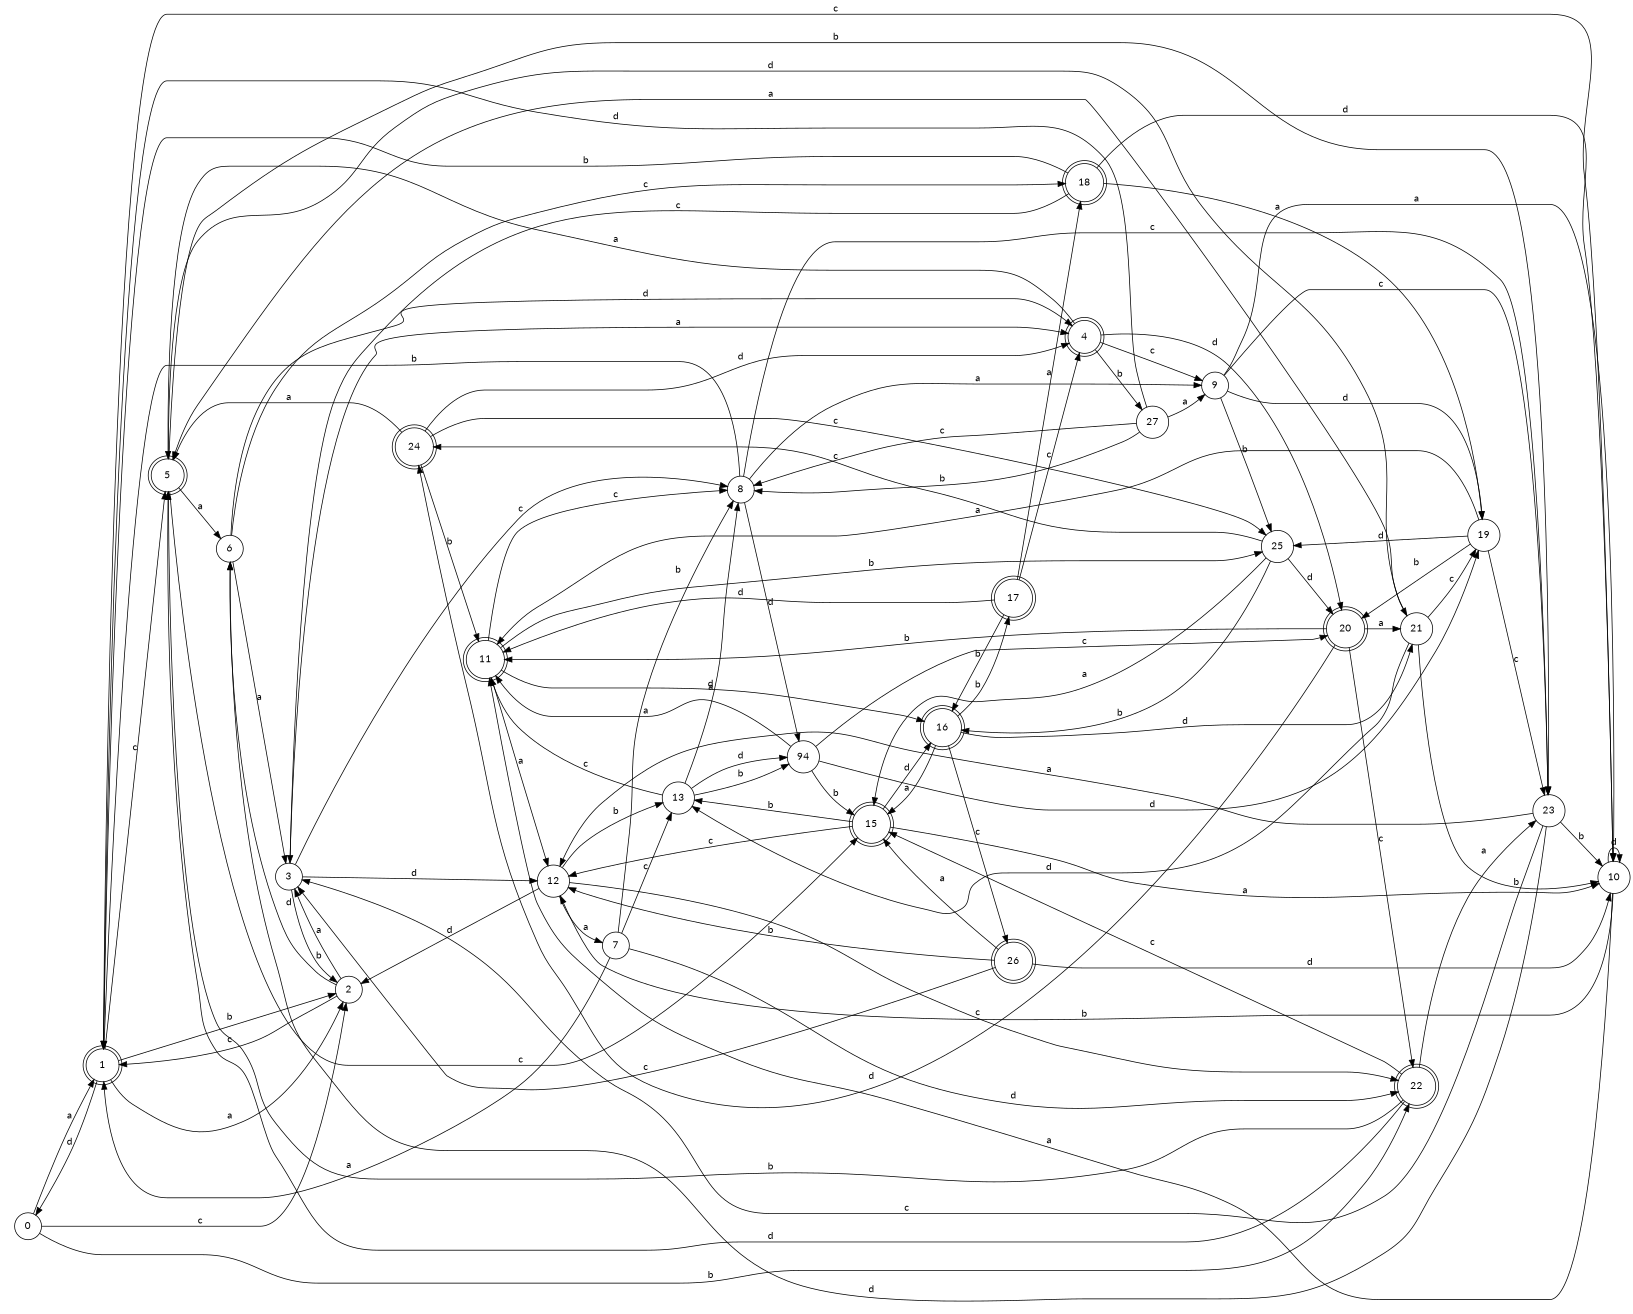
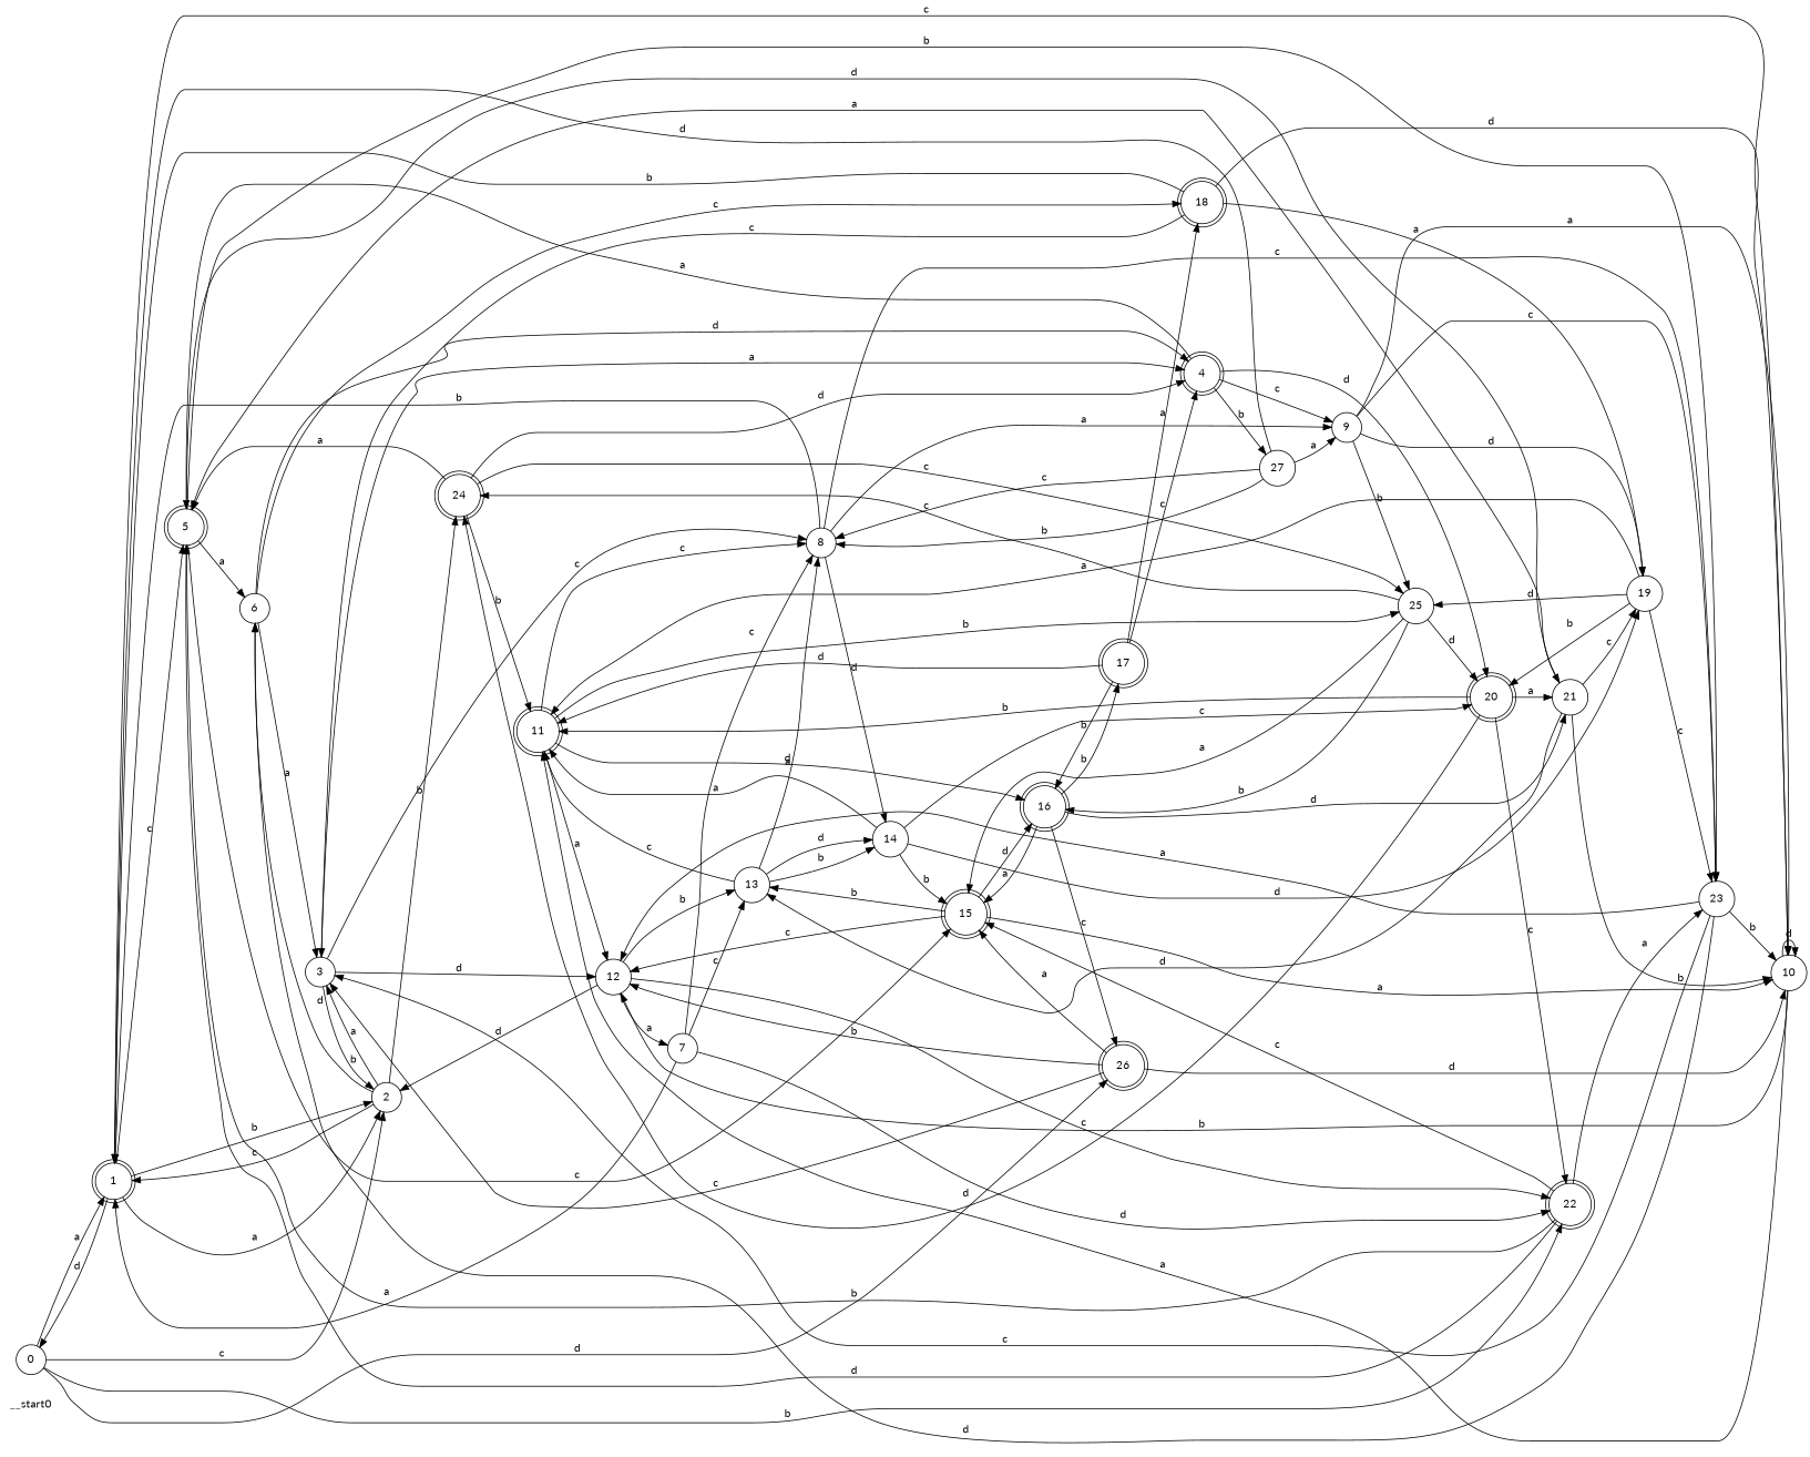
  digraph {
    fontname=Lato
    rankdir=LR
    node [fontname=Lato shape=circle color=black fillcolor=white style=filled]
    edge [fontname=Lato]
+   __start0 [shape=none color="" fillcolor="" style=""]
    n2 [label=0]
    n3 [label=1 shape=doublecircle style="rounded,filled"]
    n4 [label=2]
    n5 [label=22 shape=doublecircle style="rounded,filled"]
    n6 [label=26 shape=doublecircle style="rounded,filled"]
    n7 [label=5 shape=doublecircle style="rounded,filled"]
    n8 [label=3]
    n9 [label=6]
    n10 [label=24 shape=doublecircle style="rounded,filled"]
    n11 [label=15 shape=doublecircle style="rounded,filled"]
    n12 [label=23]
    n13 [label=12]
    n14 [label=10]
    n15 [label=21]
    n16 [label=4 shape=doublecircle style="rounded,filled"]
    n17 [label=8]
    n18 [label=18 shape=doublecircle style="rounded,filled"]
    n19 [label=25]
    n20 [label=11 shape=doublecircle style="rounded,filled"]
    n21 [label=9]
    n22 [label=20 shape=doublecircle style="rounded,filled"]
    n23 [label=27]
-   n24 [label=94]
+   n24 [label=14]
    n25 [label=7]
    n26 [label=13]
    n27 [label=19]
    n28 [label=16 shape=doublecircle style="rounded,filled"]
    n29 [label=17 shape=doublecircle style="rounded,filled"]
    n2 -> n3 [label=a]
    n2 -> n4 [label=c]
    n2 -> n5 [label=b]
+   n2 -> n6 [label=d]
    n3 -> n2 [label=d]
    n3 -> n4 [label=a]
    n3 -> n4 [label=b]
    n3 -> n7 [label=c]
    n4 -> n3 [label=c]
    n4 -> n8 [label=a]
    n4 -> n9 [label=d]
+   n4 -> n10 [label=b]
    n5 -> n7 [label=b]
    n5 -> n7 [label=d]
    n5 -> n11 [label=c]
    n5 -> n12 [label=a]
    n6 -> n8 [label=c]
    n6 -> n11 [label=a]
    n6 -> n13 [label=b]
    n6 -> n14 [label=d]
    n7 -> n9 [label=a]
    n7 -> n11 [label=c]
    n7 -> n12 [label=b]
    n7 -> n15 [label=d]
    n8 -> n4 [label=b]
    n8 -> n13 [label=d]
    n8 -> n16 [label=a]
    n8 -> n17 [label=c]
    n9 -> n8 [label=a]
    n9 -> n16 [label=d]
    n9 -> n18 [label=c]
    n10 -> n7 [label=a]
    n10 -> n16 [label=d]
    n10 -> n19 [label=c]
    n10 -> n20 [label=b]
    n11 -> n13 [label=c]
    n11 -> n14 [label=a]
    n11 -> n26 [label=b]
    n11 -> n28 [label=d]
    n12 -> n8 [label=c]
    n12 -> n9 [label=d]
    n12 -> n13 [label=a]
    n12 -> n14 [label=b]
    n13 -> n4 [label=d]
    n13 -> n5 [label=c]
    n13 -> n25 [label=a]
    n13 -> n26 [label=b]
    n14 -> n3 [label=c]
    n14 -> n13 [label=b]
    n14 -> n14 [label=d]
    n14 -> n20 [label=a]
    n15 -> n7 [label=a]
    n15 -> n14 [label=b]
    n15 -> n26 [label=d]
    n15 -> n27 [label=c]
    n16 -> n7 [label=a]
    n16 -> n21 [label=c]
    n16 -> n22 [label=d]
    n16 -> n23 [label=b]
    n17 -> n3 [label=b]
    n17 -> n12 [label=c]
    n17 -> n21 [label=a]
    n17 -> n24 [label=d]
    n18 -> n3 [label=b]
    n18 -> n8 [label=c]
    n18 -> n14 [label=d]
    n18 -> n27 [label=a]
    n19 -> n10 [label=c]
    n19 -> n11 [label=a]
    n19 -> n22 [label=d]
    n19 -> n28 [label=b]
    n20 -> n13 [label=a]
    n20 -> n17 [label=c]
    n20 -> n19 [label=b]
    n20 -> n28 [label=d]
    n21 -> n12 [label=c]
    n21 -> n14 [label=a]
    n21 -> n19 [label=b]
    n21 -> n27 [label=d]
    n22 -> n5 [label=c]
    n22 -> n10 [label=d]
    n22 -> n15 [label=a]
    n22 -> n20 [label=b]
    n23 -> n3 [label=d]
    n23 -> n17 [label=b]
    n23 -> n17 [label=c]
    n23 -> n21 [label=a]
    n24 -> n11 [label=b]
    n24 -> n20 [label=a]
    n24 -> n22 [label=c]
    n24 -> n27 [label=d]
    n25 -> n3 [label=a]
    n25 -> n5 [label=d]
-   n25 -> n17 [label=b]
+   n25 -> n17 [label=c]
    n25 -> n26 [label=c]
    n26 -> n17 [label=a]
    n26 -> n20 [label=c]
    n26 -> n24 [label=b]
    n26 -> n24 [label=d]
    n27 -> n12 [label=c]
    n27 -> n19 [label=d]
    n27 -> n20 [label=a]
    n27 -> n22 [label=b]
    n28 -> n6 [label=c]
    n28 -> n11 [label=a]
    n28 -> n15 [label=d]
    n28 -> n29 [label=b]
    n29 -> n16 [label=c]
    n29 -> n18 [label=a]
    n29 -> n20 [label=d]
    n29 -> n28 [label=b]
  }
